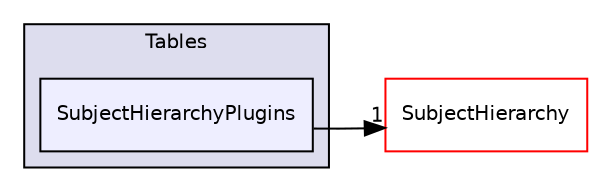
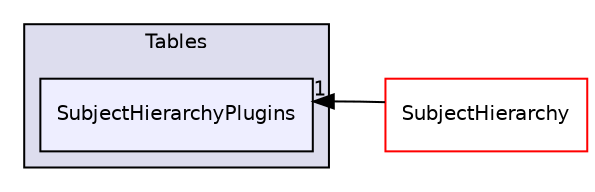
  digraph {
    compound=true
    rankdir=LR
    node [fontname=Helvetica fontsize=10 shape=box]
    n1 [fillcolor="#eeeeff" label=SubjectHierarchyPlugins pencolor=black style=filled]
    n2 [color=red label=SubjectHierarchy]
    subgraph cluster_1 {
      bgcolor="#ddddee"
      fontname=Helvetica
      fontsize=10
      label=Tables
      pencolor=black
      n1
    }
-   n1 -> n2 [headlabel=1 labeldistance=1.5 labelfontname=Helvetica labelfontsize=10]
+   n2 -> n1 [headlabel=1 labeldistance=1.5 labelfontname=Helvetica labelfontsize=10]
  }
